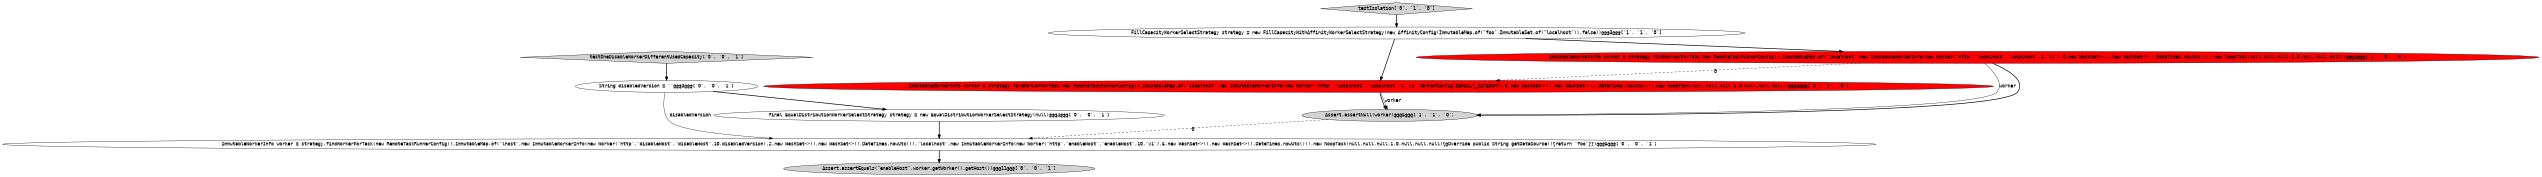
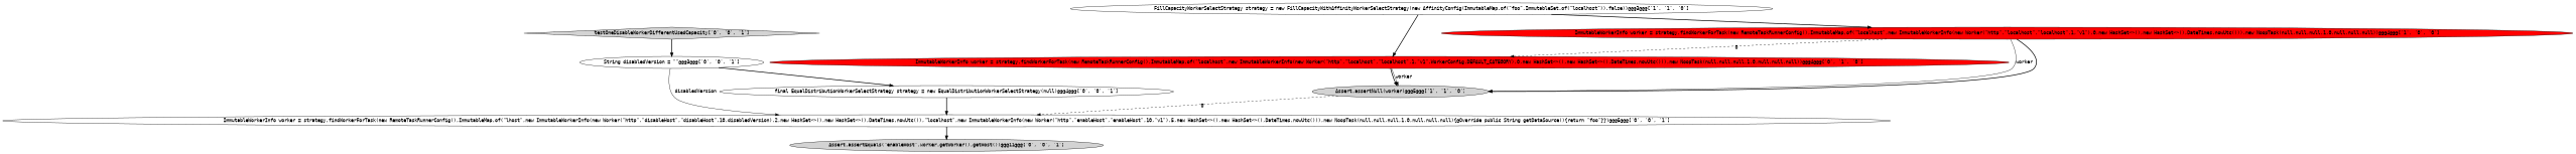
  digraph {
    fontname="DejaVu Sans Mono"
    node [fillcolor=lightgray fontname="DejaVu Sans Mono" shape=ellipse style=filled]
    edge [fontname="DejaVu Sans Mono" style=bold]
    n1 [fillcolor=red label="ImmutableWorkerInfo worker = strategy.findWorkerForTask(new RemoteTaskRunnerConfig(),ImmutableMap.of(\"localhost\",new ImmutableWorkerInfo(new Worker(\"http\",\"localhost\",\"localhost\",1,\"v1\",WorkerConfig.DEFAULT_CATEGORY),0,new HashSet<>(),new HashSet<>(),DateTimes.nowUtc())),new NoopTask(null,null,null,1,0,null,null,null))@@@4@@@['0', '1', '0']"]
    n2 [label="Assert.assertNull(worker)@@@5@@@['1', '1', '0']"]
    n3 [fillcolor=white label="ImmutableWorkerInfo worker = strategy.findWorkerForTask(new RemoteTaskRunnerConfig(),ImmutableMap.of(\"lhost\",new ImmutableWorkerInfo(new Worker(\"http\",\"disableHost\",\"disableHost\",10,disabledVersion),2,new HashSet<>(),new HashSet<>(),DateTimes.nowUtc()),\"localhost\",new ImmutableWorkerInfo(new Worker(\"http\",\"enableHost\",\"enableHost\",10,\"v1\"),5,new HashSet<>(),new HashSet<>(),DateTimes.nowUtc())),new NoopTask(null,null,null,1,0,null,null,null){@Override public String getDataSource(){return \"foo\"}})@@@5@@@['0', '0', '1']"]
    n4 [label="Assert.assertEquals(\"enableHost\",worker.getWorker().getHost())@@@11@@@['0', '0', '1']"]
    n5 [fillcolor=red label="ImmutableWorkerInfo worker = strategy.findWorkerForTask(new RemoteTaskRunnerConfig(),ImmutableMap.of(\"localhost\",new ImmutableWorkerInfo(new Worker(\"http\",\"localhost\",\"localhost\",1,\"v1\"),0,new HashSet<>(),new HashSet<>(),DateTimes.nowUtc())),new NoopTask(null,null,null,1,0,null,null,null))@@@4@@@['1', '0', '0']"]
-   n6 [label="testIsolation['0', '1', '0']" shape=diamond]
    n7 [fillcolor=white label="FillCapacityWorkerSelectStrategy strategy = new FillCapacityWithAffinityWorkerSelectStrategy(new AffinityConfig(ImmutableMap.of(\"foo\",ImmutableSet.of(\"localhost\")),false))@@@3@@@['1', '1', '0']"]
    n8 [label="testOneDisableWorkerDifferentUsedCapacity['0', '0', '1']" shape=diamond]
    n9 [fillcolor=white label="String disabledVersion = \"\"@@@3@@@['0', '0', '1']"]
    n10 [fillcolor=white label="final EqualDistributionWorkerSelectStrategy strategy = new EqualDistributionWorkerSelectStrategy(null)@@@4@@@['0', '0', '1']"]
    n1 -> n2
    n1 -> n2 [label=worker style=solid]
    n2 -> n3 [label=0 style=dashed]
    n3 -> n4
    n5 -> n1 [label=0 style=dashed]
    n5 -> n2 [label=worker style=solid]
    n5 -> n2
-   n6 -> n7
    n7 -> n1
    n7 -> n5
    n8 -> n9
    n9 -> n3 [label=disabledVersion style=solid]
    n9 -> n10
    n10 -> n3
  }
